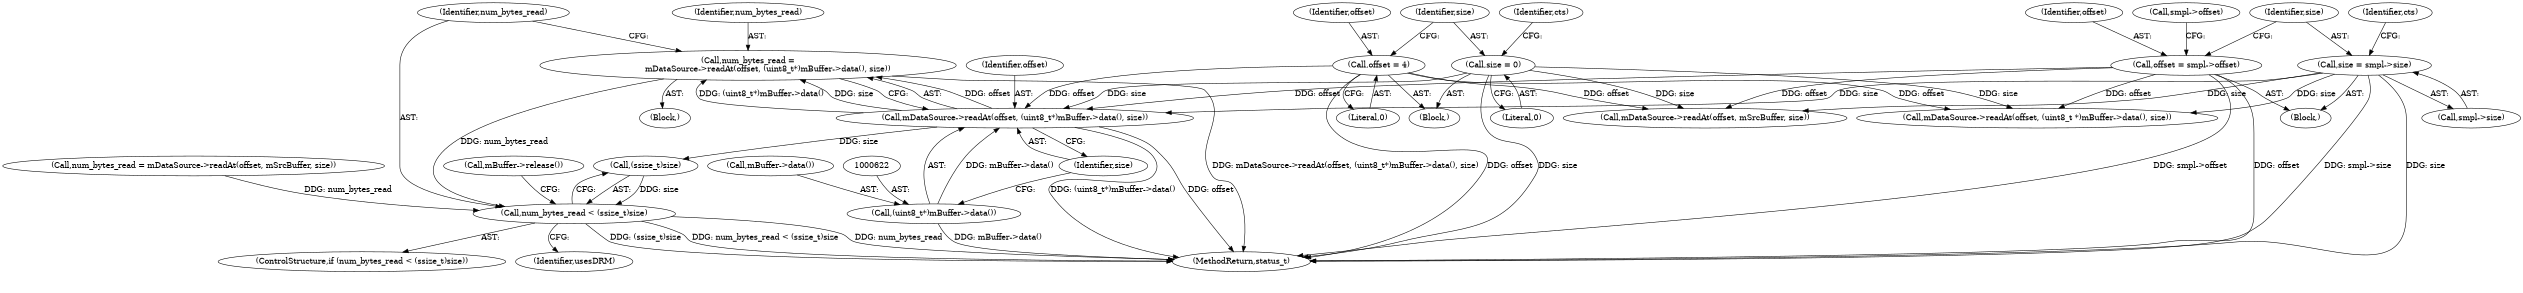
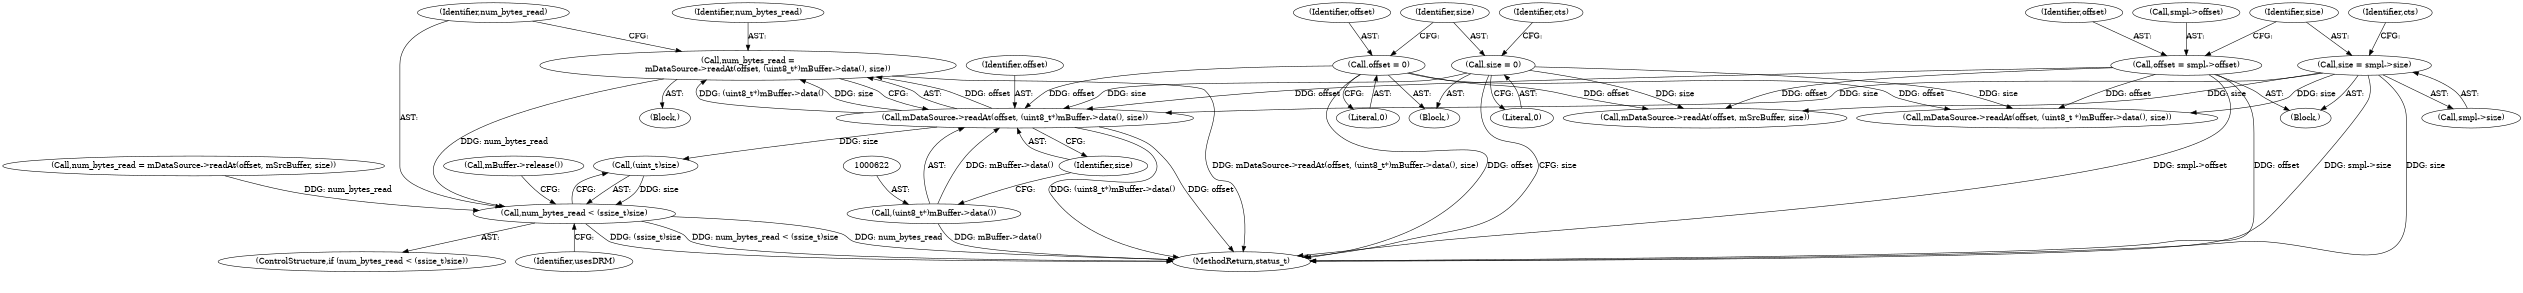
  digraph {
    n1 [label="(Call,num_bytes_read =\n                mDataSource->readAt(offset, (uint8_t*)mBuffer->data(), size))"]
    n2 [label="(Call,mDataSource->readAt(offset, (uint8_t*)mBuffer->data(), size))"]
    n3 [label="(Call,num_bytes_read < (ssize_t)size)"]
    n4 [label="(MethodReturn,status_t)"]
    n5 [label="(Block,)"]
-   n6 [label="(Call,(ssize_t)size)"]
+   n6 [label="(Call,(uint_t)size)"]
    n7 [label="(Identifier,size)"]
    n8 [label="(ControlStructure,if (num_bytes_read < (ssize_t)size))"]
    n9 [label="(Call,(uint8_t*)mBuffer->data())"]
    n10 [label="(Call,offset = smpl->offset)"]
    n11 [label="(Call,mDataSource->readAt(offset, mSrcBuffer, size))"]
    n12 [label="(Block,)"]
    n13 [label="(Call,mDataSource->readAt(offset, (uint8_t *)mBuffer->data(), size))"]
    n14 [label="(Call,smpl->offset)"]
-   n15 [label="(Call,offset = 4)"]
+   n15 [label="(Call,offset = 0)"]
    n16 [label="(Block,)"]
    n17 [label="(Literal,0)"]
-   n18 [label="(Call,mBuffer->data())"]
    n19 [label="(Call,size = smpl->size)"]
    n20 [label="(Call,smpl->size)"]
    n21 [label="(Call,size = 0)"]
    n22 [label="(Literal,0)"]
    n23 [label="(Identifier,offset)"]
    n24 [label="(Identifier,offset)"]
    n25 [label="(Identifier,cts)"]
    n26 [label="(Identifier,num_bytes_read)"]
    n27 [label="(Call,mBuffer->release())"]
    n28 [label="(Identifier,size)"]
    n29 [label="(Identifier,offset)"]
    n30 [label="(Identifier,cts)"]
    n31 [label="(Identifier,usesDRM)"]
    n32 [label="(Identifier,size)"]
    n33 [label="(Identifier,num_bytes_read)"]
    n34 [label="(Call,num_bytes_read = mDataSource->readAt(offset, mSrcBuffer, size))"]
    1000622
    n1 -> n2 [label="CFG: "]
    n1 -> n3 [label="DDG: num_bytes_read"]
    n1 -> n4 [label="DDG: mDataSource->readAt(offset, (uint8_t*)mBuffer->data(), size)"]
    n1 -> n5 [label="AST: "]
    n2 -> n1 [label="AST: "]
    n2 -> n1 [label="DDG: offset"]
    n2 -> n1 [label="DDG: (uint8_t*)mBuffer->data()"]
    n2 -> n1 [label="DDG: size"]
    n2 -> n4 [label="DDG: (uint8_t*)mBuffer->data()"]
    n2 -> n4 [label="DDG: offset"]
    n2 -> n6 [label="DDG: size"]
    n2 -> n7 [label="CFG: "]
    n3 -> n4 [label="DDG: num_bytes_read"]
    n3 -> n4 [label="DDG: (ssize_t)size"]
    n3 -> n4 [label="DDG: num_bytes_read < (ssize_t)size"]
    n3 -> n6 [label="CFG: "]
    n3 -> n8 [label="AST: "]
    n6 -> n3 [label="AST: "]
    n6 -> n3 [label="DDG: size"]
    n7 -> n2 [label="AST: "]
    n7 -> n9 [label="CFG: "]
    n9 -> n2 [label="AST: "]
    n9 -> n2 [label="DDG: mBuffer->data()"]
    n9 -> n4 [label="DDG: mBuffer->data()"]
    n10 -> n2 [label="DDG: offset"]
    n10 -> n4 [label="DDG: offset"]
    n10 -> n4 [label="DDG: smpl->offset"]
    n10 -> n11 [label="DDG: offset"]
    n10 -> n12 [label="AST: "]
    n10 -> n13 [label="DDG: offset"]
-   n14 -> n10 [label="CFG: "]
+   n14 -> n10 [label="AST: "]
    n15 -> n2 [label="DDG: offset"]
    n15 -> n4 [label="DDG: offset"]
    n15 -> n11 [label="DDG: offset"]
    n15 -> n13 [label="DDG: offset"]
    n15 -> n16 [label="AST: "]
    n15 -> n17 [label="CFG: "]
    n17 -> n15 [label="AST: "]
-   n18 -> n9 [label="AST: "]
    n19 -> n2 [label="DDG: size"]
    n19 -> n4 [label="DDG: smpl->size"]
    n19 -> n4 [label="DDG: size"]
    n19 -> n11 [label="DDG: size"]
    n19 -> n12 [label="AST: "]
    n19 -> n13 [label="DDG: size"]
    n19 -> n20 [label="AST: "]
    n20 -> n19 [label="AST: "]
    n21 -> n2 [label="DDG: size"]
-   n21 -> n4 [label="DDG: size"]
+   n21 -> n4 [label="CFG: size"]
    n21 -> n11 [label="DDG: size"]
    n21 -> n13 [label="DDG: size"]
    n21 -> n16 [label="AST: "]
    n21 -> n22 [label="CFG: "]
    n22 -> n21 [label="AST: "]
    n23 -> n2 [label="AST: "]
    n24 -> n15 [label="AST: "]
    n25 -> n19 [label="CFG: "]
    n26 -> n1 [label="AST: "]
    n27 -> n3 [label="CFG: "]
    n28 -> n15 [label="CFG: "]
    n28 -> n21 [label="AST: "]
    n29 -> n10 [label="AST: "]
    n30 -> n21 [label="CFG: "]
-   n3 -> n31 [label="CFG: "]
+   n31 -> n3 [label="CFG: "]
    n32 -> n10 [label="CFG: "]
    n32 -> n19 [label="AST: "]
    n33 -> n1 [label="CFG: "]
    n33 -> n3 [label="AST: "]
    n34 -> n3 [label="DDG: num_bytes_read"]
    1000622 -> n9 [label="AST: "]
  }
